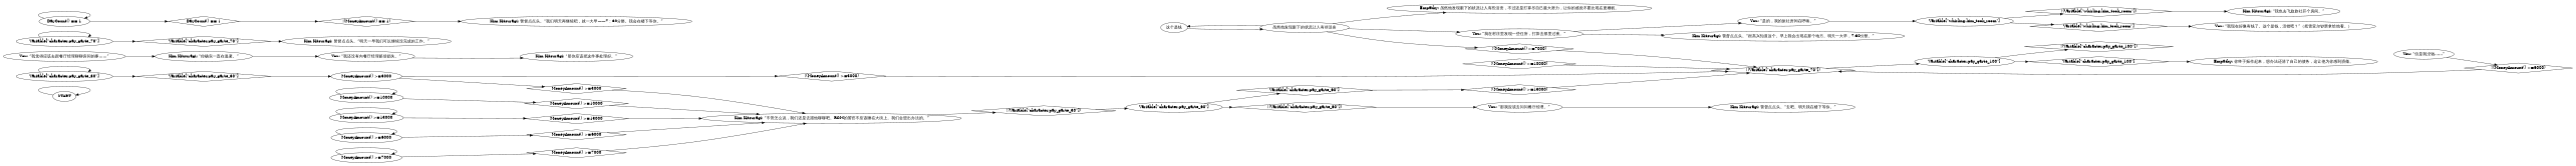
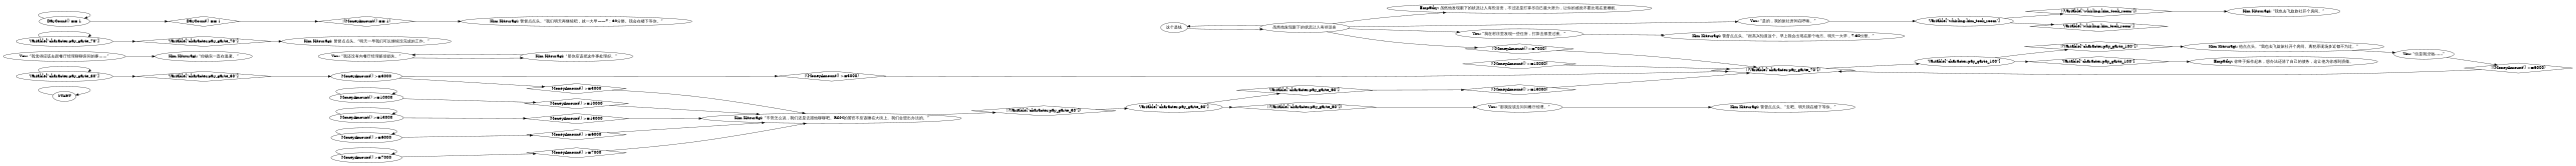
  digraph {
    rankdir=LR
    n1 [label=START]
    n2 [label="这个是钱"]
    n3 [label="虽然他发现眼下的状况让人有些沮丧"]
    n4 [label="Empathy: 虽然他发现眼下的状况让人有些沮丧，不过还是打算尽自己最大努力，让你的感觉不要比现在更糟糕。"]
    n5 [label="!(MoneyAmount() >=7000)" shape=diamond]
    n6 [label="You: “是的，我的旅社房间在呼唤。”"]
    n7 [label="You: “我在村庄里发现一些住所，打算去那里过夜。”"]
    n8 [label="You: “我还没有向餐厅经理赔偿损失。”"]
    n9 [label="Kim Kitsuragi: “那你应该把这件事处理好。”"]
    n10 [label="Variable[\"character.pay_garte_30\"]"]
    n11 [label="Variable[\"character.pay_garte_30\"]" shape=diamond]
    n12 [label="MoneyAmount() >=3000"]
    n13 [label="MoneyAmount() >=3000" shape=diamond]
    n14 [label="!(MoneyAmount() >=3000)" shape=diamond]
    n15 [label="!(Variable[\"character.pay_garte_30\"])" shape=diamond]
    n16 [label="Variable[\"character.pay_garte_60\"]"]
    n17 [label="Variable[\"character.pay_garte_60\"]" shape=diamond]
    n18 [label="!(Variable[\"character.pay_garte_60\"])" shape=diamond]
    n19 [label="You: “那我应该去问问餐厅经理。”"]
    n20 [label="Kim Kitsuragi: 警督点点头。“去吧。明天我在楼下等你。”"]
    n21 [label="Variable[\"character.pay_garte_70\"]"]
    n22 [label="Variable[\"character.pay_garte_70\"]" shape=diamond]
    n23 [label="Kim Kitsuragi: 警督点点头。“明天一早我们可以继续没完成的工作。”"]
    n24 [label="!(Variable[\"character.pay_garte_70\"])" shape=diamond]
    n25 [label="Variable[\"character.pay_garte_100\"]"]
    n26 [label="Variable[\"character.pay_garte_100\"]" shape=diamond]
    n27 [label="!(Variable[\"character.pay_garte_100\"])" shape=diamond]
    n28 [label="You: “但是我没钱……”"]
    n29 [label="!(MoneyAmount() >=6000)" shape=diamond]
    n30 [label="Empathy: 你终于振作起来，想办法还清了自己的债务，这让他为你感到骄傲。"]
    n31 [label="MoneyAmount() >=10000"]
    n32 [label="MoneyAmount() >=10000" shape=diamond]
    n33 [label="Kim Kitsuragi: “不管怎么说，我们还是去跟他聊聊吧。RCM的警官不应该睡在大街上。我们会想出办法的。”"]
    n34 [label="!(MoneyAmount() >=10000)" shape=diamond]
+   n35 [label="Kim Kitsuragi: 他点点头。“我也去飞旋旅社开个房间。离犯罪现场多近都不为过。”"]
    n36 [label="MoneyAmount() >=13000"]
    n37 [label="MoneyAmount() >=13000" shape=diamond]
    n38 [label="!(MoneyAmount() >=13000)" shape=diamond]
    n39 [label="MoneyAmount() >=6000"]
    n40 [label="MoneyAmount() >=6000" shape=diamond]
-   n41 [label="You: “我现在好像有钱了。这个是钱，没错吧？”（把雷亚尔钞票拿给他看。）"]
    n42 [label="DayCount() == 1"]
    n43 [label="DayCount() == 1" shape=diamond]
    n44 [label="!(MoneyAmount() == 1)" shape=diamond]
    n45 [label="Kim Kitsuragi: 警督点点头。“我们明天再继续吧，就一大早——7：30分整。我会在楼下等你。”"]
    n46 [label="MoneyAmount() >=7000"]
    n47 [label="MoneyAmount() >=7000" shape=diamond]
    n48 [label="You: “我觉得应该去跟餐厅经理聊聊房间的事……”"]
    n49 [label="Kim Kitsuragi: “你确实一直在逃避。”"]
    n50 [label="Kim Kitsuragi: 警督点点头。“很高兴知道这个。早上我会出现在那个地方。明天一大早，7:30分整。”"]
    n51 [label="Variable[\"whirling.kim_took_room\"]"]
    n52 [label="Variable[\"whirling.kim_took_room\"]" shape=diamond]
    n53 [label="!(Variable[\"whirling.kim_took_room\"])" shape=diamond]
    n54 [label="Kim Kitsuragi: “我也去飞旋旅社开个房间。”"]
    n1 -> n1
    n2 -> n3
    n3 -> n2
    n3 -> n4
    n3 -> n5
-   n7 -> n6
+   n3 -> n6
    n3 -> n7
    n5 -> n24
    n6 -> n51
    n7 -> n50
    n8 -> n9
-   n49 -> n8
+   n9 -> n8
    n10 -> n10
    n10 -> n11
    n11 -> n12
    n12 -> n13
    n12 -> n14
    n13 -> n33
    n14 -> n24
    n15 -> n16
    n16 -> n17
    n16 -> n18
    n17 -> n38
    n18 -> n19
    n19 -> n20
    n21 -> n21
    n21 -> n22
    n22 -> n23
    n24 -> n25
    n25 -> n26
    n25 -> n27
    n26 -> n30
+   n27 -> n35
    n28 -> n29
    n29 -> n24
    n31 -> n31
    n31 -> n32
    n32 -> n33
    n33 -> n15
    n34 -> n24
+   n35 -> n28
    n36 -> n36
    n36 -> n37
    n37 -> n33
    n38 -> n24
    n39 -> n39
    n39 -> n40
    n40 -> n33
    n42 -> n42
    n42 -> n43
    n43 -> n44
    n44 -> n45
    n46 -> n46
    n46 -> n47
    n47 -> n33
    n48 -> n49
    n51 -> n52
    n51 -> n53
-   n52 -> n41
    n53 -> n54
  }
